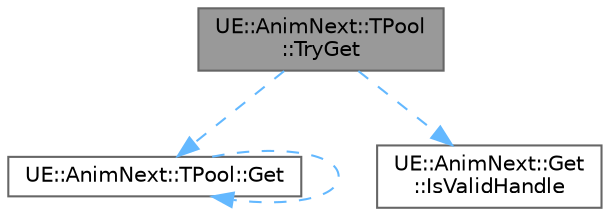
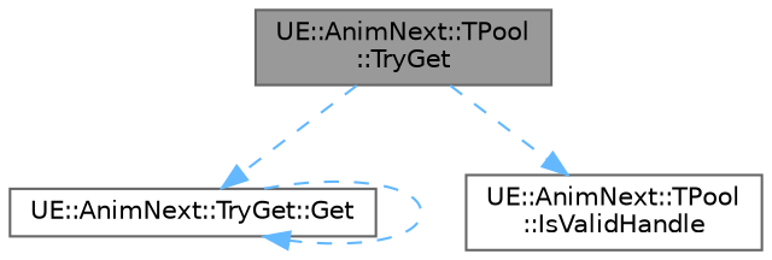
  digraph {
    rankdir=TB
    node [color=grey40 fillcolor=white fontname=Helvetica fontsize=10 shape=box style=filled]
    edge [color=steelblue1 fontname=Helvetica fontsize=10 labelfontname=Helvetica labelfontsize=10 style=dashed]
    n1 [color=gray40 fillcolor=grey60 fontcolor=black height=0.2 label="UE::AnimNext::TPool\l::TryGet" width=0.4]
-   n2 [height=0.2 label="UE::AnimNext::TPool::Get" width=0.4]
-   n3 [height=0.2 label="UE::AnimNext::Get\l::IsValidHandle" width=0.4]
+   n2 [height=0.2 label="UE::AnimNext::TryGet::Get" width=0.4]
+   n3 [height=0.2 label="UE::AnimNext::TPool\l::IsValidHandle" width=0.4]
    n1 -> n2
    n1 -> n3
    n2 -> n2
  }
